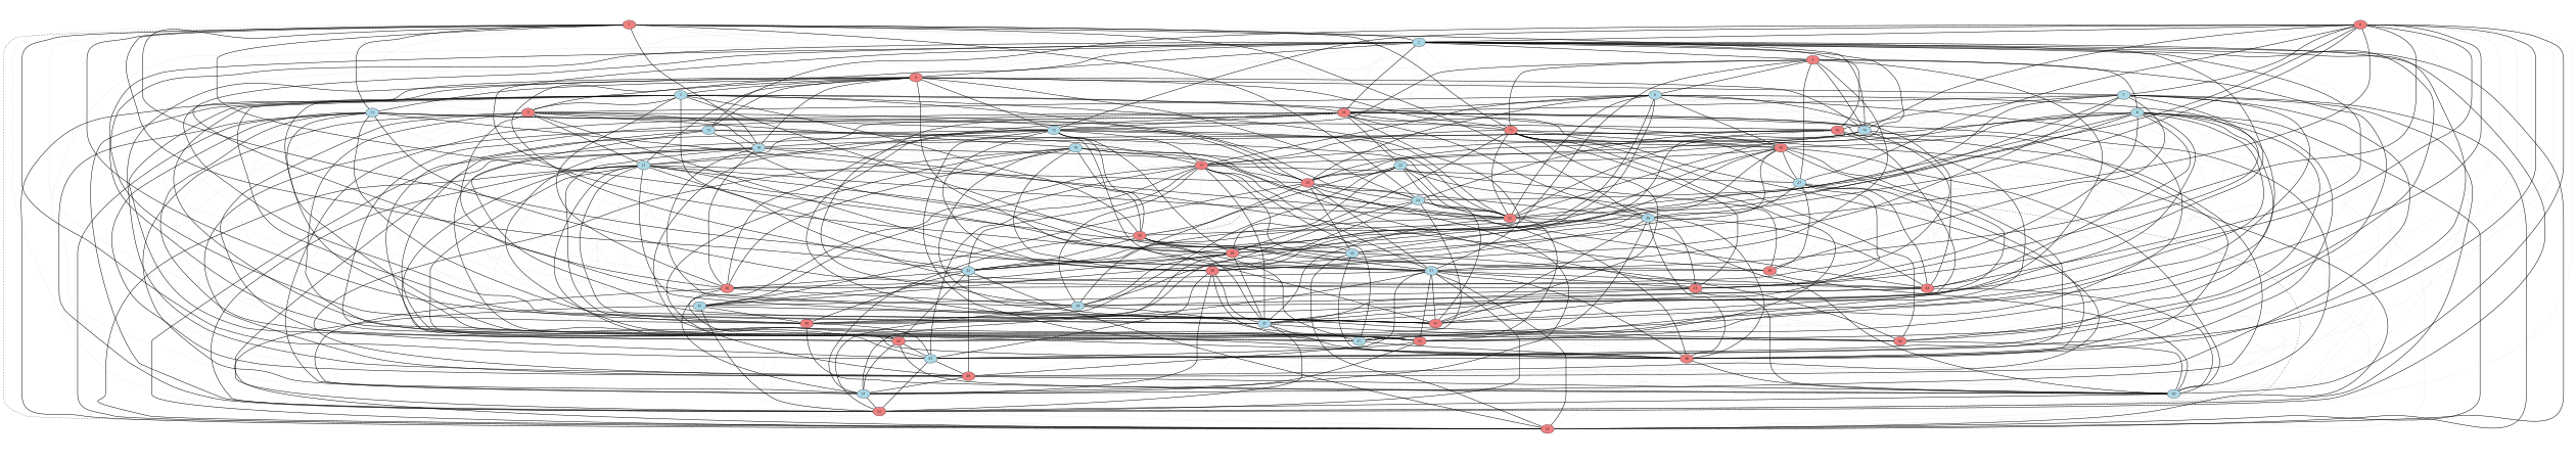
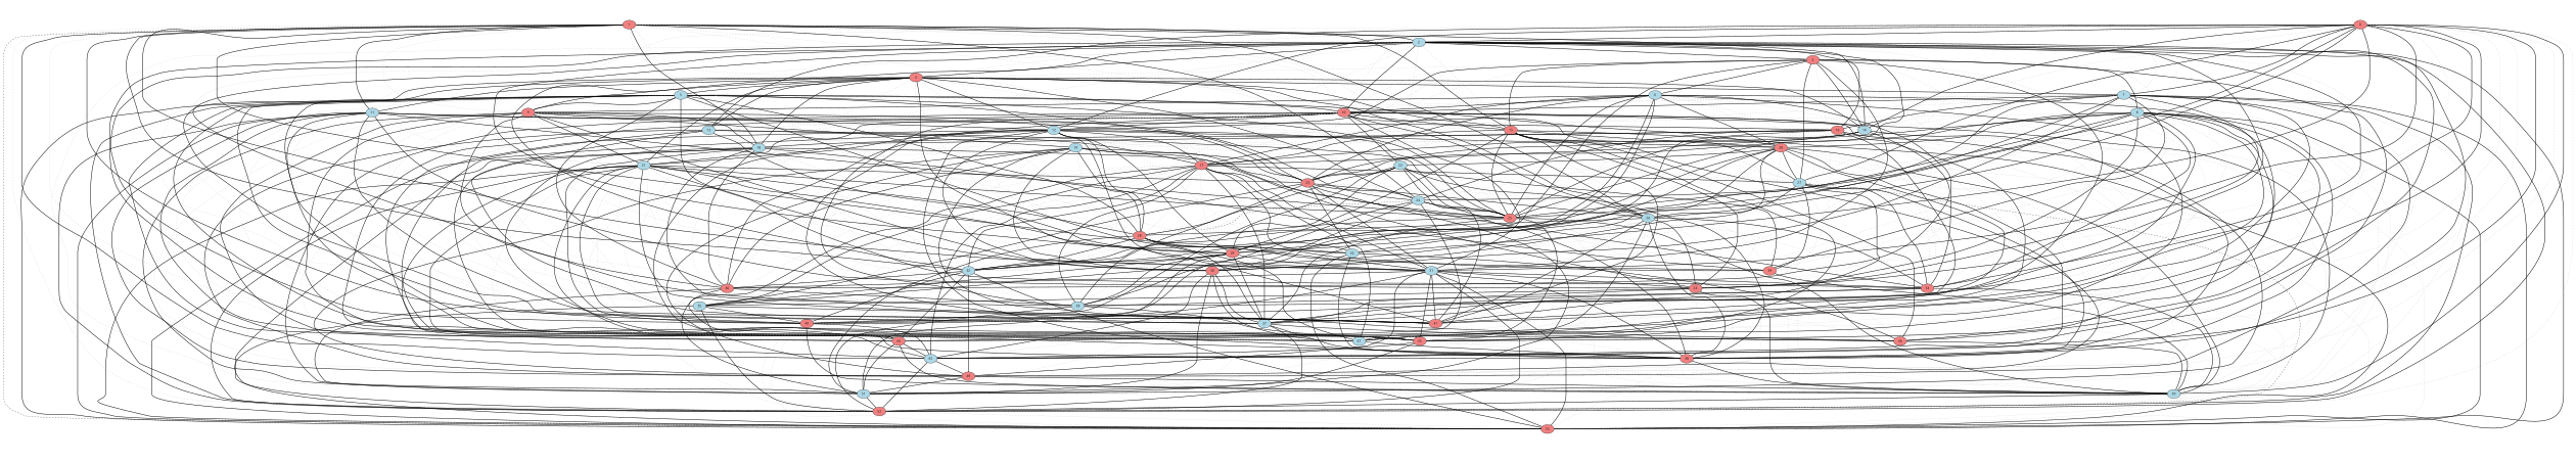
  graph {
    fontname=Ubuntu
    node [fillcolor=lightcoral fontname=Ubuntu style=filled]
    edge [color=black fontname=Ubuntu style=bold]
    2 [fillcolor=lightblue]
    0
    4
    7 [fillcolor=lightblue]
    9
    10
    12 [fillcolor=lightblue]
    13 [fillcolor=lightblue]
    14 [fillcolor=lightblue]
    20
    24 [fillcolor=lightblue]
    26 [fillcolor=lightblue]
    27 [fillcolor=lightblue]
    31 [fillcolor=lightblue]
    38 [fillcolor=lightblue]
    39
    42 [fillcolor=lightblue]
    43
    45 [fillcolor=lightblue]
    46
    47 [fillcolor=lightblue]
    49
    50 [fillcolor=lightblue]
    52
    15
    18 [fillcolor=lightblue]
    25
    37 [fillcolor=lightblue]
    53
    3
    16
    19 [fillcolor=lightblue]
    21 [fillcolor=lightblue]
    22 [fillcolor=lightblue]
    29
    33
    34
    36
    40
    48
    51 [fillcolor=lightblue]
    11 [fillcolor=lightblue]
    17
    28
    32 [fillcolor=lightblue]
    5 [fillcolor=lightblue]
    41
    8 [fillcolor=lightblue]
    30
    23
    44
    35 [fillcolor=lightblue]
    1
    6 [fillcolor=lightblue]
    2 -- 4
    2 -- 7 [color=gray style=dashed]
    2 -- 9
    2 -- 10
    2 -- 27 [color=gray style=dashed]
    2 -- 43
    2 -- 46
    2 -- 47 [color=gray style=dashed]
    2 -- 52
    2 -- 15 [color=gray style=dashed]
    2 -- 18 [color=gray style=dashed]
    2 -- 25
    2 -- 37 [color=gray style=dashed]
    2 -- 53
    2 -- 3
    2 -- 16
    2 -- 19 [color=gray style=dashed]
    2 -- 21 [color=gray style=dashed]
    2 -- 22 [color=gray style=dashed]
    2 -- 29
    2 -- 33
    2 -- 34
    2 -- 36
    2 -- 40
    2 -- 48
    2 -- 51 [color=gray style=dashed]
    0 -- 2
    0 -- 4 [color=gray style=dashed]
    0 -- 7
    0 -- 9 [color=gray style=dashed]
    0 -- 10 [color=gray style=dashed]
    0 -- 12
    0 -- 13
    0 -- 14
    0 -- 20 [color=gray style=dashed]
    0 -- 24
    0 -- 26
    0 -- 27
    0 -- 31
    0 -- 38
    0 -- 39 [color=gray style=dashed]
    0 -- 42
    0 -- 43 [color=gray style=dashed]
    0 -- 45
    0 -- 46 [color=gray style=dashed]
    0 -- 47
    0 -- 49 [color=gray style=dashed]
    0 -- 50
    0 -- 52 [color=gray style=dashed]
    4 -- 7
    4 -- 9 [color=gray style=dashed]
    4 -- 10 [color=gray style=dashed]
    4 -- 12
    4 -- 13
    4 -- 14
    4 -- 20 [color=gray style=dashed]
    4 -- 24
-   4 -- 49
+   4 -- 26
    4 -- 31
    4 -- 47
    4 -- 15
    4 -- 18
    4 -- 37
    4 -- 21
    4 -- 29 [color=gray style=dashed]
    4 -- 40 [color=gray style=dashed]
    4 -- 11
    4 -- 17 [color=gray style=dashed]
    4 -- 28 [color=gray style=dashed]
    4 -- 32
    4 -- 5
    4 -- 41 [color=gray style=dashed]
    7 -- 10
    7 -- 13 [color=gray style=dashed]
    7 -- 14 [color=gray style=dashed]
    7 -- 24 [color=gray style=dashed]
    7 -- 39
    7 -- 49
    7 -- 50 [color=gray style=dashed]
    7 -- 52
    7 -- 18 [color=gray style=dashed]
    7 -- 25
    7 -- 53
    7 -- 16
    7 -- 19 [color=gray style=dashed]
    7 -- 29
    7 -- 33
    7 -- 51 [color=gray style=dashed]
    7 -- 41
    7 -- 8 [color=gray style=dashed]
    7 -- 30
    9 -- 12
    9 -- 24
    9 -- 31
    9 -- 38
    9 -- 45
    9 -- 46 [color=gray style=dashed]
    9 -- 47
    9 -- 49 [color=gray style=dashed]
    9 -- 18
    9 -- 16 [color=gray style=dashed]
    9 -- 19
    9 -- 21
    9 -- 33 [color=gray style=dashed]
    9 -- 34 [color=gray style=dashed]
    9 -- 36 [color=gray style=dashed]
    9 -- 51
    9 -- 17 [color=gray style=dashed]
    9 -- 41 [color=gray style=dashed]
    10 -- 12
    10 -- 14
    10 -- 20 [color=gray style=dashed]
    10 -- 26
    10 -- 27
    10 -- 31
    10 -- 38
    10 -- 45
    10 -- 47
    10 -- 50
    10 -- 15
    10 -- 37
    10 -- 21
    10 -- 22
    10 -- 36 [color=gray style=dashed]
    10 -- 40 [color=gray style=dashed]
    10 -- 51
    10 -- 30 [color=gray style=dashed]
    10 -- 23 [color=gray style=dashed]
    10 -- 44 [color=gray style=dashed]
    12 -- 20
    12 -- 27 [color=gray style=dashed]
    12 -- 38 [color=gray style=dashed]
    12 -- 42 [color=gray style=dashed]
    12 -- 49
    12 -- 50 [color=gray style=dashed]
    12 -- 52
    12 -- 25
    12 -- 53
    12 -- 21 [color=gray style=dashed]
    12 -- 29
    12 -- 36
    12 -- 48
    12 -- 17
    12 -- 28
    12 -- 41
    12 -- 30
    13 -- 39
    13 -- 45 [color=gray style=dashed]
    13 -- 49
    13 -- 18 [color=gray style=dashed]
    13 -- 25
    13 -- 22 [color=gray style=dashed]
    13 -- 17
    13 -- 32 [color=gray style=dashed]
    13 -- 41
    13 -- 44
    13 -- 35 [color=gray style=dashed]
    14 -- 31 [color=gray style=dashed]
    14 -- 42 [color=gray style=dashed]
    14 -- 47 [color=gray style=dashed]
    14 -- 50 [color=gray style=dashed]
    14 -- 25
    14 -- 19 [color=gray style=dashed]
    14 -- 21 [color=gray style=dashed]
    14 -- 36
    14 -- 48
    14 -- 17
    14 -- 23
    20 -- 26
    20 -- 27
    20 -- 38
    20 -- 45
    20 -- 47
    20 -- 49 [color=gray style=dashed]
    20 -- 50
    20 -- 52 [color=gray style=dashed]
    20 -- 22
    20 -- 33 [color=gray style=dashed]
    20 -- 34 [color=gray style=dashed]
    20 -- 48 [color=gray style=dashed]
    20 -- 32
    20 -- 35
    24 -- 31 [color=gray style=dashed]
    24 -- 45 [color=gray style=dashed]
    24 -- 50 [color=gray style=dashed]
    24 -- 25
    24 -- 40
    24 -- 48
    24 -- 28 [style=dashed]
    24 -- 32 [color=gray style=dashed]
    24 -- 30
    24 -- 44
    26 -- 31 [color=gray style=dashed]
    26 -- 43
    26 -- 45 [color=gray style=dashed]
    26 -- 33
    26 -- 34
    26 -- 48
    26 -- 51 [color=gray style=dashed]
    26 -- 28
    26 -- 32 [color=gray style=dashed]
    26 -- 41
    27 -- 39
    27 -- 47 [color=gray style=dashed]
    27 -- 52 [style=dashed]
    27 -- 37 [color=gray style=dashed]
    27 -- 34
    27 -- 48
    27 -- 41
    27 -- 30
    31 -- 43
    31 -- 47 [color=gray style=dashed]
    31 -- 49
    31 -- 50 [color=gray style=dashed]
    31 -- 52
    31 -- 53
    31 -- 33
    31 -- 34
    31 -- 36
    31 -- 40
    31 -- 48
    31 -- 51 [color=gray style=dashed]
    31 -- 41
    38 -- 43
    38 -- 52
    39 -- 46 [color=gray style=dashed]
    39 -- 50
    42 -- 46
    42 -- 47 [color=gray style=dashed]
    42 -- 50 [color=gray style=dashed]
    42 -- 53
    42 -- 48
    43 -- 45
    43 -- 48 [color=gray style=dashed]
    43 -- 51
    45 -- 49
    45 -- 52
    45 -- 51 [color=gray style=dashed]
    46 -- 50
    47 -- 48
    49 -- 50
    49 -- 51
    50 -- 52
    52 -- 53 [color=gray style=dashed]
    15 -- 20
    15 -- 26 [color=gray style=dashed]
    15 -- 27 [color=gray style=dashed]
    15 -- 43
    15 -- 46
    15 -- 49
    15 -- 18 [color=gray style=dashed]
    15 -- 25
    15 -- 53
    15 -- 22 [color=gray style=dashed]
    15 -- 29
    15 -- 33
    15 -- 17
    15 -- 32 [color=gray style=dashed]
    15 -- 41
    18 -- 27 [color=gray style=dashed]
    18 -- 31 [color=gray style=dashed]
    18 -- 39
    18 -- 42 [color=gray style=dashed]
    18 -- 43
    18 -- 46
    18 -- 25
    18 -- 21 [color=gray style=dashed]
    18 -- 36
    18 -- 40
    18 -- 32 [color=gray style=dashed]
    18 -- 41
    18 -- 44
    18 -- 35 [color=gray style=dashed]
    25 -- 43 [color=gray style=dashed]
    25 -- 47
    25 -- 50
    25 -- 37
    25 -- 33 [color=gray style=dashed]
    25 -- 34 [color=gray style=dashed]
    25 -- 48 [color=gray style=dashed]
    25 -- 28 [color=gray style=dashed]
    25 -- 32
    37 -- 45 [color=gray style=dashed]
    37 -- 46
    37 -- 47 [color=gray style=dashed]
    37 -- 52
    37 -- 48
    37 -- 51 [color=gray style=dashed]
    3 -- 4 [color=gray style=dashed]
    3 -- 10 [color=gray style=dashed]
    3 -- 12
    3 -- 14
    3 -- 27
    3 -- 31
    3 -- 39 [color=gray style=dashed]
    3 -- 43 [color=gray style=dashed]
    3 -- 45
    3 -- 15
    3 -- 37
    3 -- 33 [color=gray style=dashed]
    3 -- 34 [color=gray style=dashed]
    3 -- 40 [color=gray style=dashed]
    3 -- 17 [color=gray style=dashed]
    3 -- 32
    3 -- 8
    3 -- 23 [color=gray style=dashed]
    3 -- 6
    16 -- 20 [color=gray style=dashed]
    16 -- 24
    16 -- 42
    16 -- 46 [color=gray style=dashed]
    16 -- 49 [color=gray style=dashed]
    16 -- 18
    16 -- 37
    16 -- 53 [color=gray style=dashed]
    16 -- 21
    16 -- 34 [color=gray style=dashed]
    16 -- 51
    16 -- 30 [color=gray style=dashed]
    16 -- 44 [color=gray style=dashed]
    19 -- 24 [color=gray style=dashed]
    19 -- 31 [color=gray style=dashed]
    19 -- 46
    19 -- 49
    19 -- 21 [color=gray style=dashed]
    19 -- 33
    19 -- 34
    19 -- 36
    19 -- 48
    19 -- 28
    19 -- 32 [color=gray style=dashed]
    19 -- 30
    19 -- 23
    21 -- 38 [color=gray style=dashed]
    21 -- 43
    21 -- 47 [color=gray style=dashed]
    21 -- 52
    21 -- 25
    21 -- 37 [color=gray style=dashed]
    21 -- 53
    21 -- 29
    21 -- 40
    21 -- 48
    21 -- 28
    21 -- 32 [color=gray style=dashed]
    21 -- 41
    21 -- 30
    21 -- 23
    21 -- 44
    21 -- 35 [color=gray style=dashed]
    22 -- 24 [color=gray style=dashed]
    22 -- 38 [color=gray style=dashed]
    22 -- 39
    22 -- 25
    22 -- 37 [color=gray style=dashed]
    22 -- 29
    22 -- 40
    22 -- 48
    22 -- 28
    22 -- 41
    22 -- 23
    29 -- 31
    29 -- 38
    29 -- 39 [color=gray style=dashed]
    29 -- 46 [color=gray style=dashed]
    29 -- 37
    29 -- 51
    29 -- 32
    29 -- 30 [color=gray style=dashed]
    29 -- 35
    33 -- 43 [color=gray style=dashed]
    33 -- 49 [color=gray style=dashed]
    33 -- 50
    33 -- 37
    33 -- 53 [color=gray style=dashed]
    33 -- 48 [color=gray style=dashed]
    33 -- 41 [color=gray style=dashed]
    33 -- 44 [color=gray style=dashed]
    33 -- 35
    34 -- 38
    34 -- 46 [color=gray style=dashed]
    34 -- 50
    34 -- 52 [color=gray style=dashed]
    34 -- 37
    34 -- 53 [color=gray style=dashed]
    34 -- 44 [color=gray style=dashed]
    36 -- 38
    36 -- 47
    36 -- 40 [color=gray style=dashed]
    36 -- 51
    40 -- 43 [color=gray style=dashed]
    40 -- 45
    40 -- 50
    40 -- 52 [color=gray style=dashed]
    40 -- 53 [color=gray style=dashed]
    48 -- 50
    48 -- 53 [color=gray style=dashed]
    51 -- 52
    11 -- 12 [color=gray style=dashed]
    11 -- 13 [color=gray style=dashed]
    11 -- 26 [color=gray style=dashed]
    11 -- 27 [color=gray style=dashed]
    11 -- 43
    11 -- 47 [color=gray style=dashed]
    11 -- 49
    11 -- 52
    11 -- 18 [color=gray style=dashed]
    11 -- 25
    11 -- 37 [color=gray style=dashed]
    11 -- 53
    11 -- 16
    11 -- 21 [color=gray style=dashed]
    11 -- 33
    11 -- 41
    11 -- 23
    11 -- 44
    11 -- 35 [color=gray style=dashed]
    17 -- 27
    17 -- 31
    17 -- 38
    17 -- 42
    17 -- 45
    17 -- 47
    17 -- 52 [color=gray style=dashed]
    17 -- 37
    17 -- 29 [color=gray style=dashed]
    17 -- 36 [color=gray style=dashed]
    17 -- 40 [color=gray style=dashed]
    17 -- 51
    17 -- 28 [color=gray style=dashed]
    17 -- 32
    17 -- 23 [color=gray style=dashed]
    17 -- 44 [color=gray style=dashed]
    17 -- 35
    28 -- 31
    28 -- 42
    28 -- 47
    28 -- 37
    28 -- 29 [color=gray style=dashed]
    28 -- 51
    28 -- 32
    32 -- 49
    32 -- 53
    32 -- 36
    32 -- 40
    32 -- 51 [color=gray style=dashed]
    32 -- 44
    5 -- 9
    5 -- 10
    5 -- 20
    5 -- 31 [color=gray style=dashed]
    5 -- 39
    5 -- 43
    5 -- 47 [color=gray style=dashed]
    5 -- 52
    5 -- 18 [color=gray style=dashed]
    5 -- 25
    5 -- 53
    5 -- 21 [color=gray style=dashed]
    5 -- 34
    5 -- 36
    5 -- 40
    5 -- 28
    5 -- 23
    5 -- 44
    5 -- 35 [color=gray style=dashed]
    41 -- 48 [color=gray style=dashed]
    41 -- 44 [color=gray style=dashed]
    8 -- 12 [color=gray style=dashed]
    8 -- 20
    8 -- 27 [color=gray style=dashed]
    8 -- 31 [color=gray style=dashed]
    8 -- 43
    8 -- 46
    8 -- 50 [color=gray style=dashed]
    8 -- 25
    8 -- 37 [color=gray style=dashed]
    8 -- 53
    8 -- 29
    8 -- 33
    8 -- 34
    8 -- 40
    8 -- 48
    8 -- 17
    8 -- 32 [color=gray style=dashed]
    8 -- 41
    8 -- 23
    30 -- 45
    30 -- 47
    30 -- 49 [color=gray style=dashed]
    30 -- 37
    30 -- 40 [color=gray style=dashed]
    30 -- 51
    23 -- 24
    23 -- 26
    23 -- 31
    23 -- 38
    23 -- 39 [color=gray style=dashed]
    23 -- 42
    23 -- 51
    23 -- 28 [color=gray style=dashed]
    23 -- 41 [color=gray style=dashed]
    23 -- 35
    44 -- 45
    44 -- 49 [color=gray style=dashed]
    44 -- 50
    44 -- 51
    35 -- 45 [color=gray style=dashed]
    35 -- 52
    35 -- 37 [color=gray style=dashed]
    35 -- 53
    35 -- 40
    35 -- 41
    1 -- 2
    1 -- 4 [color=gray style=dashed]
    1 -- 9 [color=gray style=dashed]
    1 -- 10 [color=gray style=dashed]
    1 -- 14
    1 -- 24
    1 -- 26
    1 -- 31
    1 -- 42
    1 -- 43 [color=gray style=dashed]
    1 -- 45
    1 -- 52 [color=gray style=dashed]
    1 -- 15
    1 -- 18
    1 -- 25 [color=gray style=dashed]
    1 -- 37
    1 -- 53 [style=dashed]
    1 -- 11
    1 -- 17 [color=gray style=dashed]
    1 -- 28 [color=gray style=dashed]
    1 -- 32
    1 -- 23 [color=gray style=dashed]
    6 -- 9
    6 -- 10
    6 -- 14 [color=gray style=dashed]
    6 -- 20
    6 -- 24 [color=gray style=dashed]
    6 -- 31 [color=gray style=dashed]
    6 -- 43
    6 -- 50 [color=gray style=dashed]
    6 -- 25
    6 -- 29
    6 -- 34
    6 -- 17
    6 -- 32 [color=gray style=dashed]
    6 -- 30
    6 -- 23
    6 -- 44
  }
